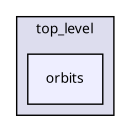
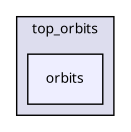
  digraph {
    compound=true
    fontname="Noto Sans"
    n1 [fillcolor="#eeeeff" fontname="Noto Sans" fontsize=10 label=orbits pencolor=black shape=box style=filled]
    subgraph cluster_1 {
      bgcolor="#ddddee"
      fontsize=10
-     label=top_level
+     label=top_orbits
      pencolor=black
      n1
    }
  }
